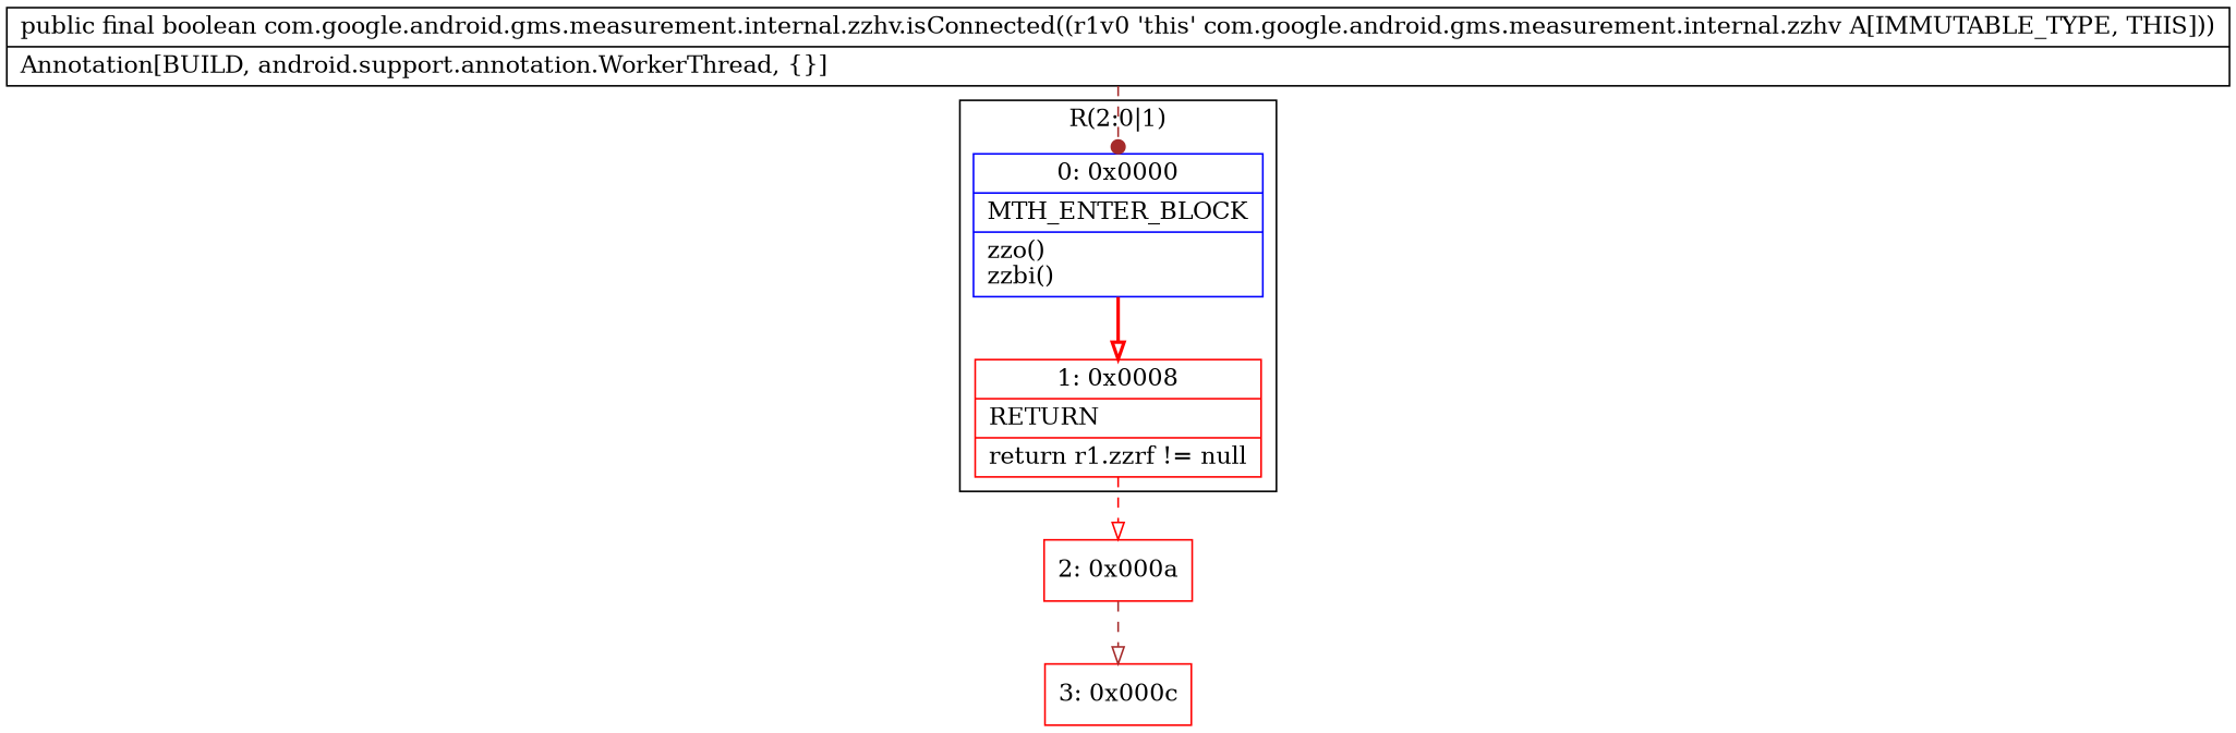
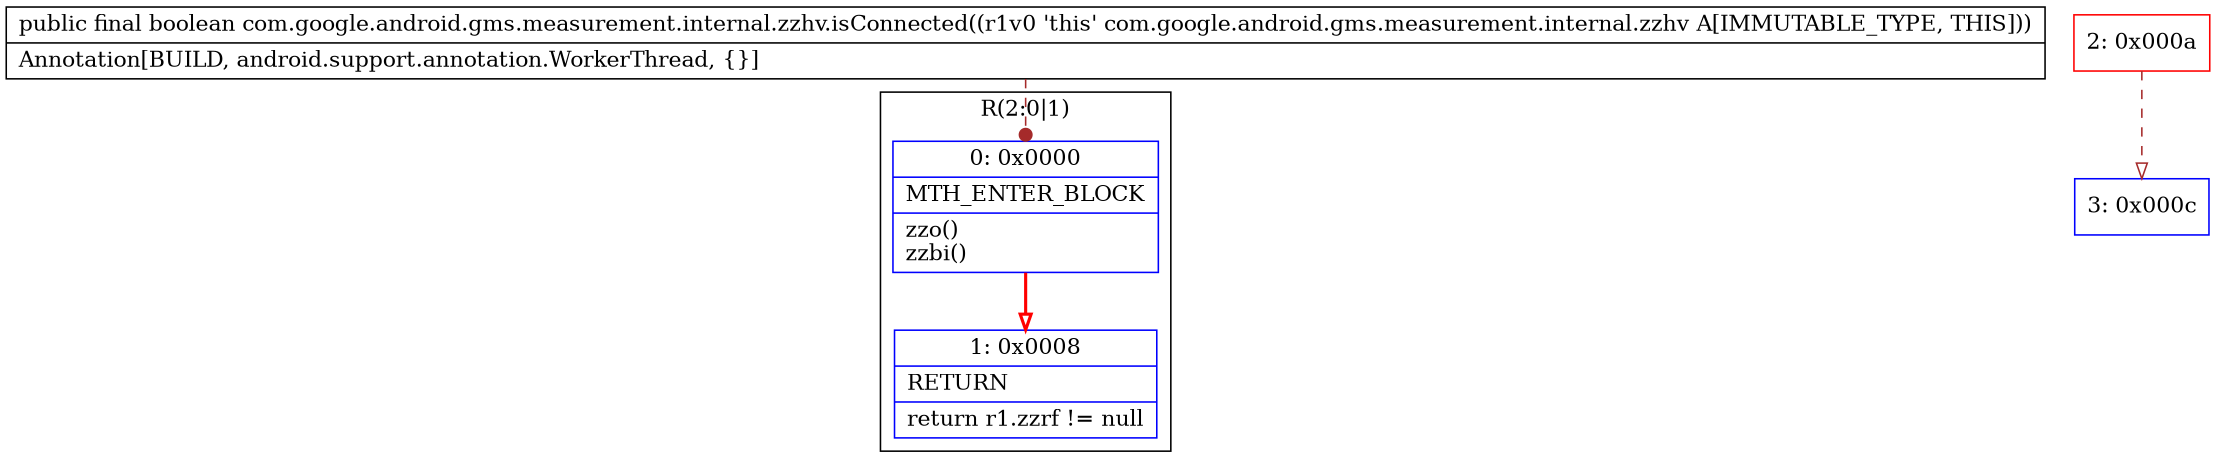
  digraph {
    node [color=blue shape=record]
    edge [arrowhead=onormal color=red style=dashed]
    n1 [label="{0\:\ 0x0000|MTH_ENTER_BLOCK\l|zzo()\lzzbi()\l}"]
-   n2 [color=red label="{1\:\ 0x0008|RETURN\l|return r1.zzrf != null\l}"]
+   n2 [label="{1\:\ 0x0008|RETURN\l|return r1.zzrf != null\l}"]
    n3 [color=red label="{2\:\ 0x000a}"]
-   n4 [color=red label="{3\:\ 0x000c}"]
+   n4 [label="{3\:\ 0x000c}"]
    n5 [label="{public final boolean com.google.android.gms.measurement.internal.zzhv.isConnected((r1v0 'this' com.google.android.gms.measurement.internal.zzhv A[IMMUTABLE_TYPE, THIS]))  | Annotation[BUILD, android.support.annotation.WorkerThread, \{\}]\l}" color=""]
    subgraph cluster_1 {
      label="R(2:0|1)"
      n1
      n2
    }
    n1 -> n2 [style=bold]
-   n2 -> n3
    n3 -> n4 [color=brown]
    n5 -> n1 [arrowhead=dot color=brown]
  }
